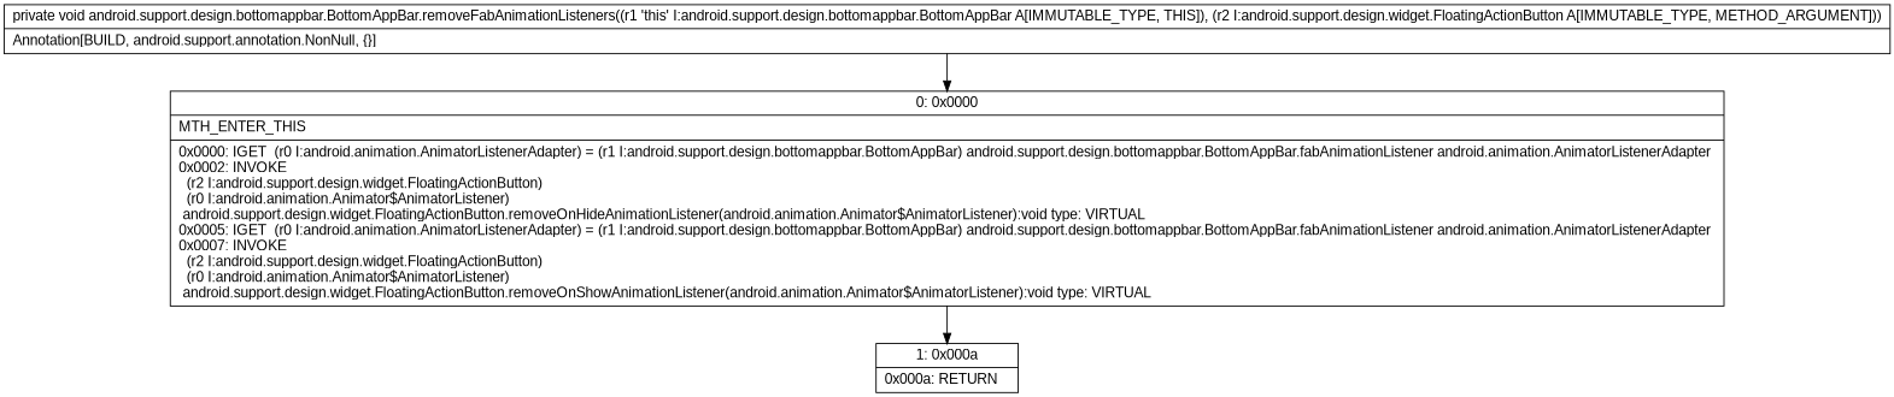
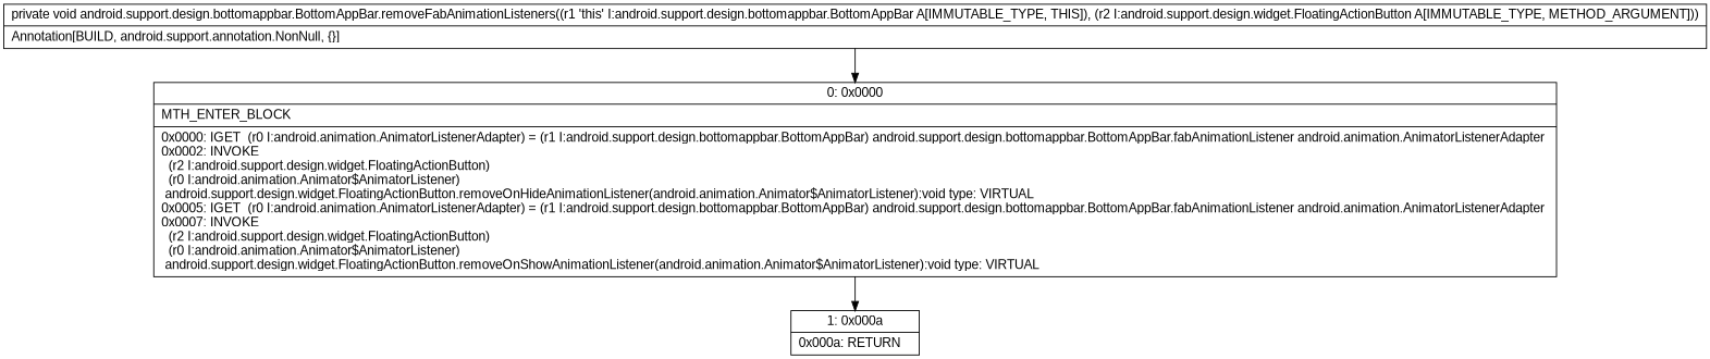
  digraph {
    fontname="Liberation Sans"
    node [shape=record fontname="Liberation Sans"]
    edge [fontname="Liberation Sans"]
-   n1 [label="{0\:\ 0x0000|MTH_ENTER_THIS\l|0x0000: IGET  (r0 I:android.animation.AnimatorListenerAdapter) = (r1 I:android.support.design.bottomappbar.BottomAppBar) android.support.design.bottomappbar.BottomAppBar.fabAnimationListener android.animation.AnimatorListenerAdapter \l0x0002: INVOKE  \l  (r2 I:android.support.design.widget.FloatingActionButton)\l  (r0 I:android.animation.Animator$AnimatorListener)\l android.support.design.widget.FloatingActionButton.removeOnHideAnimationListener(android.animation.Animator$AnimatorListener):void type: VIRTUAL \l0x0005: IGET  (r0 I:android.animation.AnimatorListenerAdapter) = (r1 I:android.support.design.bottomappbar.BottomAppBar) android.support.design.bottomappbar.BottomAppBar.fabAnimationListener android.animation.AnimatorListenerAdapter \l0x0007: INVOKE  \l  (r2 I:android.support.design.widget.FloatingActionButton)\l  (r0 I:android.animation.Animator$AnimatorListener)\l android.support.design.widget.FloatingActionButton.removeOnShowAnimationListener(android.animation.Animator$AnimatorListener):void type: VIRTUAL \l}"]
+   n1 [label="{0\:\ 0x0000|MTH_ENTER_BLOCK\l|0x0000: IGET  (r0 I:android.animation.AnimatorListenerAdapter) = (r1 I:android.support.design.bottomappbar.BottomAppBar) android.support.design.bottomappbar.BottomAppBar.fabAnimationListener android.animation.AnimatorListenerAdapter \l0x0002: INVOKE  \l  (r2 I:android.support.design.widget.FloatingActionButton)\l  (r0 I:android.animation.Animator$AnimatorListener)\l android.support.design.widget.FloatingActionButton.removeOnHideAnimationListener(android.animation.Animator$AnimatorListener):void type: VIRTUAL \l0x0005: IGET  (r0 I:android.animation.AnimatorListenerAdapter) = (r1 I:android.support.design.bottomappbar.BottomAppBar) android.support.design.bottomappbar.BottomAppBar.fabAnimationListener android.animation.AnimatorListenerAdapter \l0x0007: INVOKE  \l  (r2 I:android.support.design.widget.FloatingActionButton)\l  (r0 I:android.animation.Animator$AnimatorListener)\l android.support.design.widget.FloatingActionButton.removeOnShowAnimationListener(android.animation.Animator$AnimatorListener):void type: VIRTUAL \l}"]
    n2 [label="{1\:\ 0x000a|0x000a: RETURN   \l}"]
    n3 [label="{private void android.support.design.bottomappbar.BottomAppBar.removeFabAnimationListeners((r1 'this' I:android.support.design.bottomappbar.BottomAppBar A[IMMUTABLE_TYPE, THIS]), (r2 I:android.support.design.widget.FloatingActionButton A[IMMUTABLE_TYPE, METHOD_ARGUMENT]))  | Annotation[BUILD, android.support.annotation.NonNull, \{\}]\l}"]
    n1 -> n2
    n3 -> n1
  }
